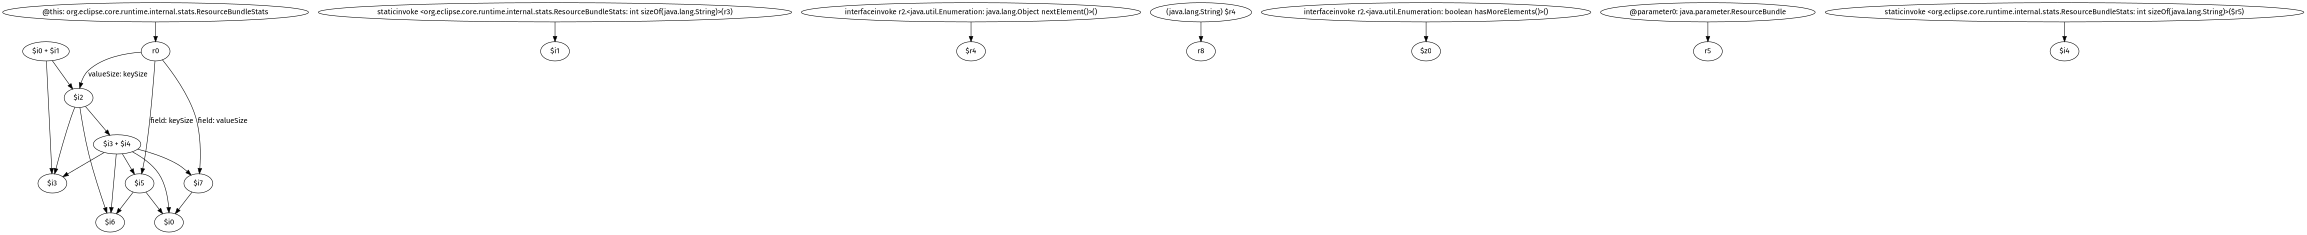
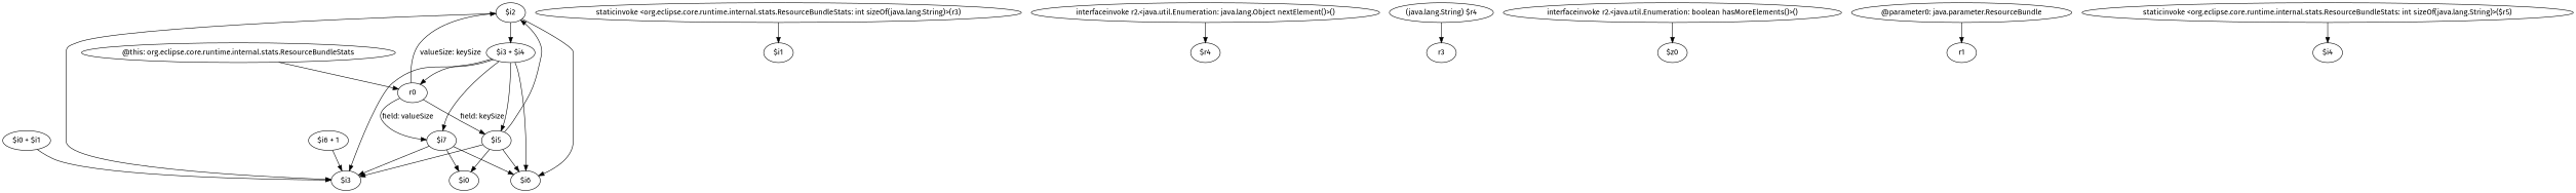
  digraph {
    fontname="Fira Sans"
    node [fontname="Fira Sans"]
    edge [fontname="Fira Sans"]
    n1 [label="$i0 + $i1"]
    n2 [label="$i3"]
    n3 [label="$i2"]
    n4 [label="$i0"]
    n5 [label="$i6"]
    n6 [label="$i3 + $i4"]
    n7 [label="$i5"]
    n8 [label="$i7"]
    n9 [label="staticinvoke <org.eclipse.core.runtime.internal.stats.ResourceBundleStats: int sizeOf(java.lang.String)>(r3)"]
    n10 [label="$i1"]
    n11 [label="interfaceinvoke r2.<java.util.Enumeration: java.lang.Object nextElement()>()"]
    n12 [label="$r4"]
    n13 [label="(java.lang.String) $r4"]
-   n14 [label=r8]
+   n14 [label=r3]
    n15 [label=r0]
+   n16 [label="$i6 + 1"]
    n17 [label="interfaceinvoke r2.<java.util.Enumeration: boolean hasMoreElements()>()"]
    n18 [label="$z0"]
    n19 [label="@this: org.eclipse.core.runtime.internal.stats.ResourceBundleStats"]
    n20 [label="@parameter0: java.parameter.ResourceBundle"]
-   n21 [label=r5]
+   n21 [label=r1]
    n22 [label="staticinvoke <org.eclipse.core.runtime.internal.stats.ResourceBundleStats: int sizeOf(java.lang.String)>($r5)"]
    n23 [label="$i4"]
    n1 -> n2
-   n1 -> n3
+   n7 -> n3
    n3 -> n2
    n3 -> n5
    n3 -> n6
    n6 -> n2
-   n6 -> n4
+   n6 -> n15
    n6 -> n5
    n6 -> n7
    n6 -> n8
+   n7 -> n2
    n7 -> n4
    n7 -> n5
+   n8 -> n2
    n8 -> n4
+   n8 -> n5
    n9 -> n10
    n11 -> n12
    n13 -> n14
    n15 -> n3 [label="valueSize: keySize"]
    n15 -> n7 [label="field: keySize"]
    n15 -> n8 [label="field: valueSize"]
+   n16 -> n2
    n17 -> n18
    n19 -> n15
    n20 -> n21
    n22 -> n23
  }
